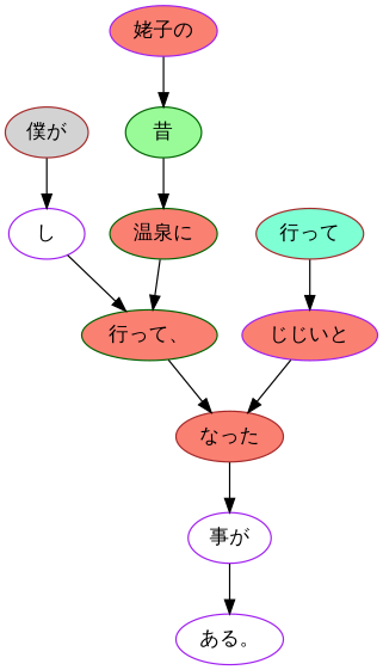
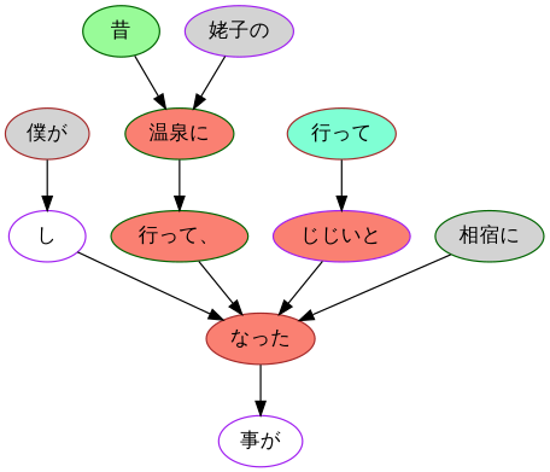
  digraph {
    fontname="IBM Plex Sans"
    node [color=purple fillcolor=salmon fontname="IBM Plex Sans" style=filled]
    edge [fontname="IBM Plex Sans"]
    n1 [color=brown fillcolor=lightgrey label="僕が"]
    n2 [fillcolor=white label="し"]
    n3 [color=darkgreen label="行って、"]
    n4 [color=darkgreen fillcolor=palegreen label="昔"]
    n5 [color=darkgreen label="温泉に"]
    n6 [color=brown label="なった"]
-   n7 [label="姥子の"]
+   n7 [fillcolor=lightgrey label="姥子の"]
    n8 [fillcolor=white label="事が"]
    n9 [color=brown fillcolor=aquamarine label="行って"]
    n10 [label="じじいと"]
-   n12 [fillcolor=white label="ある。"]
+   n11 [color=darkgreen fillcolor=lightgrey label="相宿に"]
    n1 -> n2
-   n2 -> n3
+   n2 -> n6
    n3 -> n6
    n4 -> n5
    n5 -> n3
    n6 -> n8
-   n7 -> n4
-   n8 -> n12
+   n7 -> n5
    n9 -> n10
    n10 -> n6
+   n11 -> n6
  }
